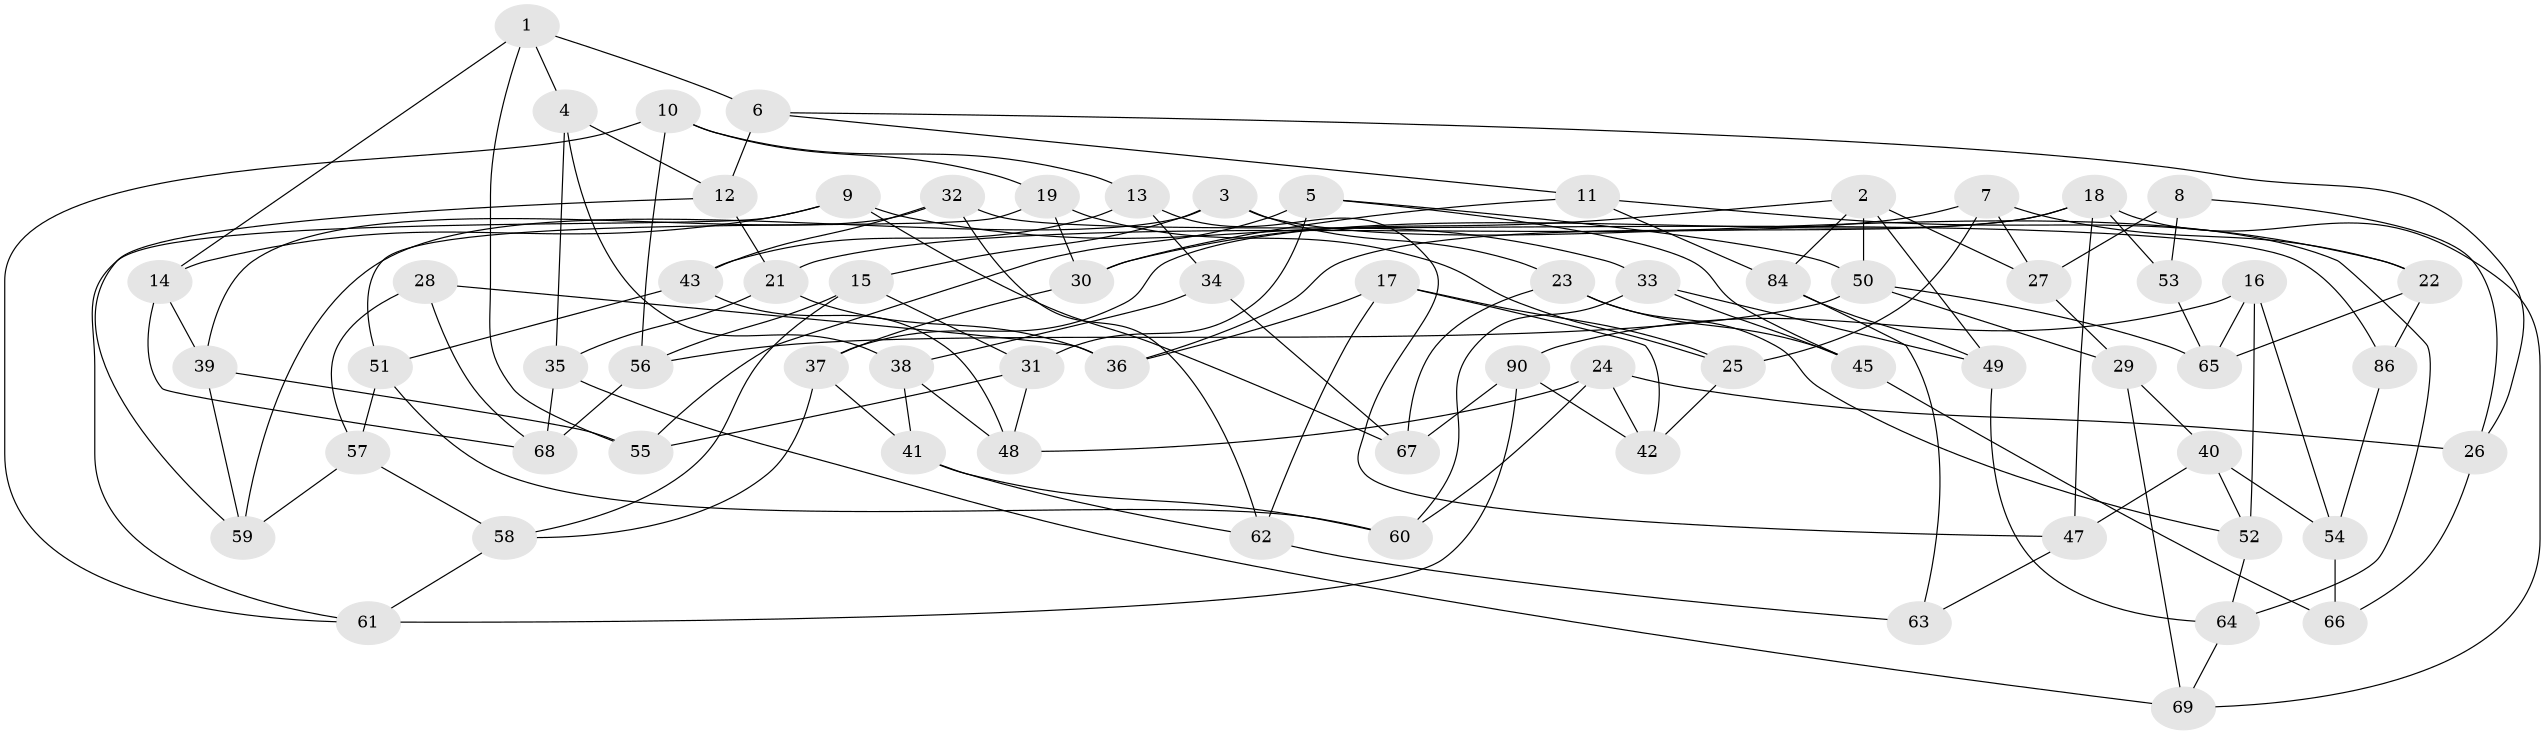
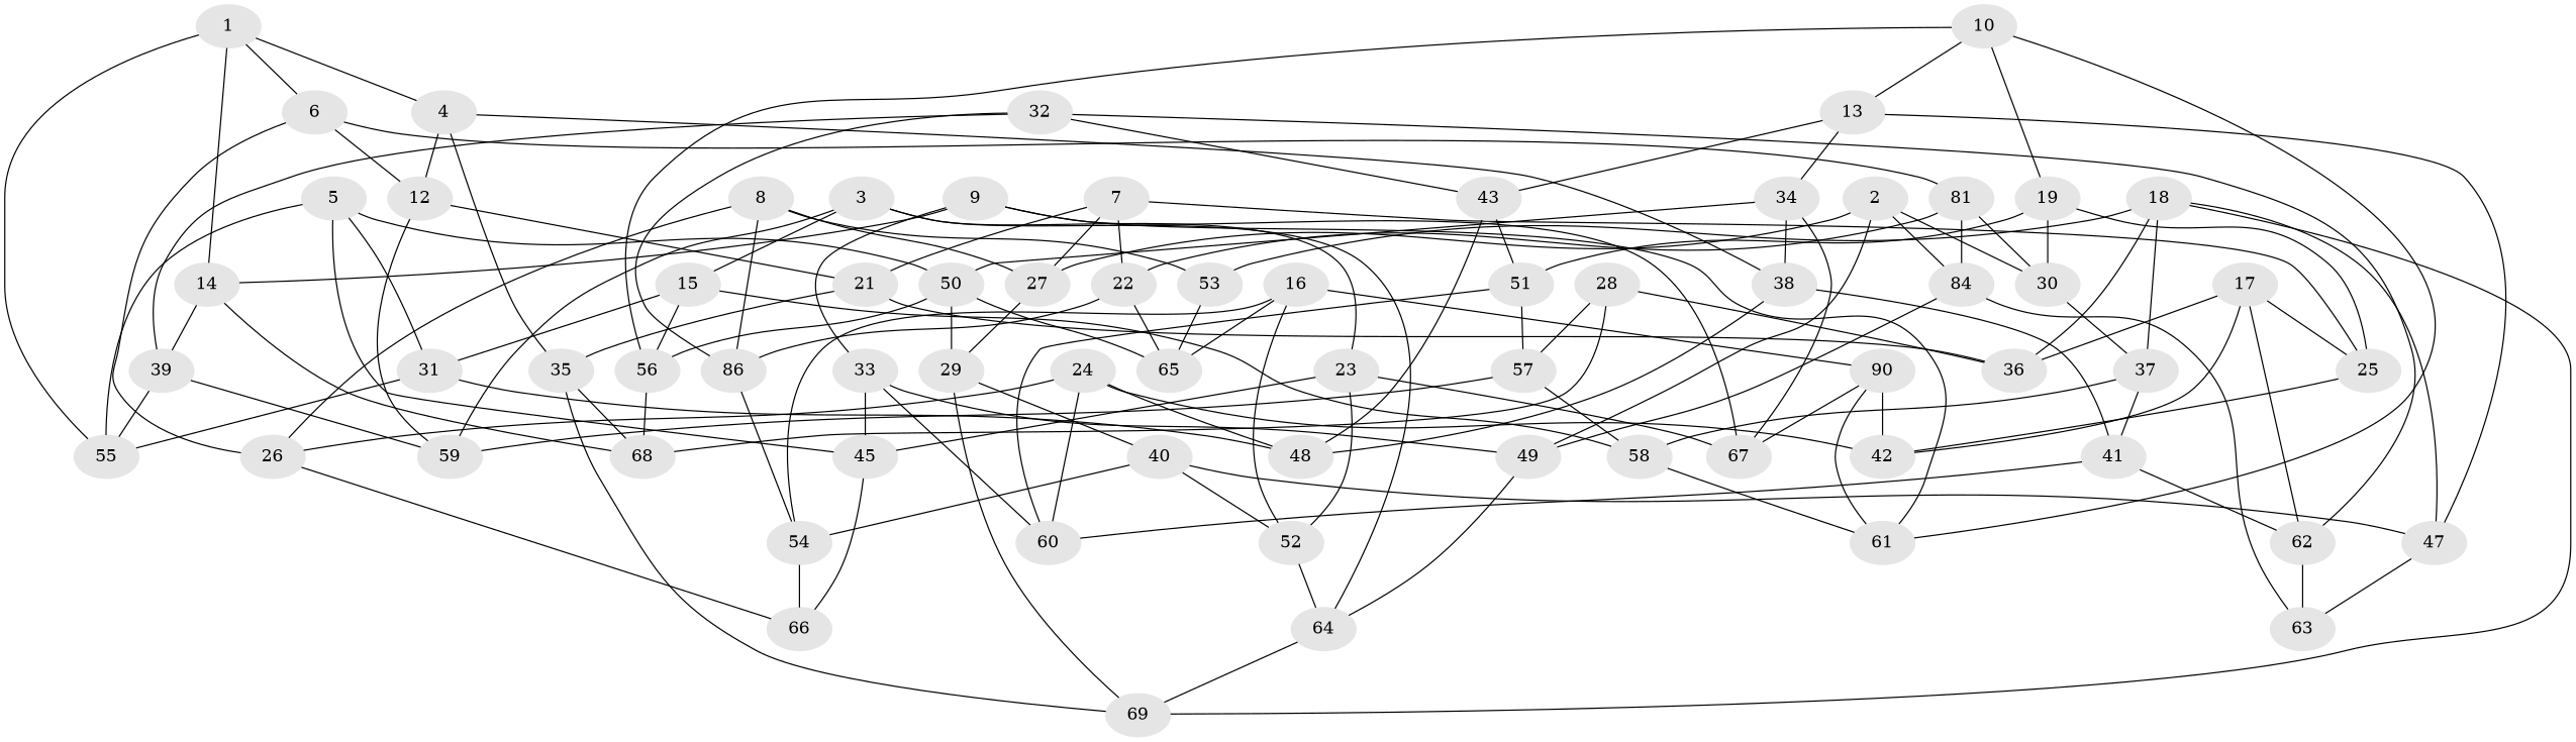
  graph {
    node [color=gray90 style=filled]
    1
    4
    6
    14
    55
    12
    35
    38
-   11
+   11 [label=81]
    26
    39
    68
    2
    27
    30
    n16 [label=84]
    49
    29
    37
    63
    64
    3
    15
    23
    59
    31
    56
    58
    45
    67
    52
    69
    21
    48
    41
    5
    50
    66
    65
    22
    7
    25
    36
    n44 [label=86]
    42
    8
    53
    54
    9
    33
    61
    60
    10
    13
    19
    34
    43
    47
    51
    n60 [label=90]
    16
    17
    62
    18
    57
    24
    40
    28
    32
    1 -- 4
    1 -- 6
    1 -- 14
    1 -- 55
    4 -- 12
    4 -- 35
    4 -- 38
    6 -- 12
    6 -- 11
    6 -- 26
    14 -- 39
    14 -- 68
    12 -- 59
    12 -- 21
    35 -- 68
    35 -- 69
    38 -- 48
    38 -- 41
    11 -- 30
    11 -- n16
    11 -- 22
    26 -- 66
    39 -- 55
    39 -- 59
    2 -- 27
    2 -- 30
    2 -- n16
    2 -- 49
    27 -- 29
    30 -- 37
    n16 -- 49
    n16 -- 63
    49 -- 64
    29 -- 69
    29 -- 40
    37 -- 58
    37 -- 41
    64 -- 69
    3 -- 64
    3 -- 15
    3 -- 23
    3 -- 59
    15 -- 31
    15 -- 56
    15 -- 58
    23 -- 45
    23 -- 67
    23 -- 52
    31 -- 55
    31 -- 48
    56 -- 68
    58 -- 61
    45 -- 66
    52 -- 64
    21 -- 35
    21 -- 36
    41 -- 60
    41 -- 62
    5 -- 55
    5 -- 31
    5 -- 45
    5 -- 50
    50 -- 29
    50 -- 56
    50 -- 65
    22 -- 65
    22 -- n44
    7 -- 27
    7 -- 21
    7 -- 22
    7 -- 25
    25 -- 42
    n44 -- 54
    8 -- 26
    8 -- 27
+   8 -- n44
    8 -- 53
    53 -- 65
    54 -- 66
    9 -- 14
    9 -- 67
    9 -- 33
    9 -- 61
    33 -- 49
    33 -- 45
    33 -- 60
    10 -- 56
    10 -- 61
    10 -- 13
    10 -- 19
    13 -- 34
    13 -- 43
    13 -- 47
    19 -- 30
    19 -- 25
    19 -- 51
    34 -- 38
    34 -- 67
-   2 -- 50
+   34 -- 50
    43 -- 48
    43 -- 51
    47 -- 63
    51 -- 60
    51 -- 57
    n60 -- 67
    n60 -- 42
    n60 -- 61
    16 -- 52
    16 -- 65
    16 -- 54
    16 -- n60
    17 -- 25
    17 -- 36
    17 -- 42
    17 -- 62
    62 -- 63
    18 -- 37
    18 -- 69
    18 -- 36
    18 -- 53
    18 -- 47
    57 -- 59
    57 -- 58
    24 -- 26
    24 -- 48
    24 -- 42
    24 -- 60
    40 -- 52
    40 -- 54
    40 -- 47
    28 -- 68
    28 -- 36
    28 -- 57
    32 -- 39
    32 -- n44
    32 -- 43
    32 -- 62
  }
